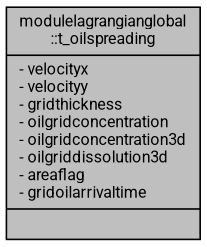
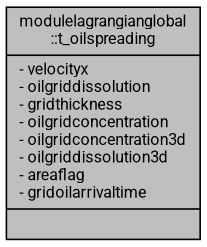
  digraph {
    fontname=Roboto
-   n1 [color=black fillcolor=grey75 fontcolor=black fontname=Roboto fontsize=10 height=0.2 label="{modulelagrangianglobal\l::t_oilspreading\n|- velocityx\l- velocityy\l- gridthickness\l- oilgridconcentration\l- oilgridconcentration3d\l- oilgriddissolution3d\l- areaflag\l- gridoilarrivaltime\l|}" shape=record style=filled width=0.4]
+   n1 [color=black fillcolor=grey75 fontcolor=black fontname=Roboto fontsize=10 height=0.2 label="{modulelagrangianglobal\l::t_oilspreading\n|- velocityx\l- oilgriddissolution\l- gridthickness\l- oilgridconcentration\l- oilgridconcentration3d\l- oilgriddissolution3d\l- areaflag\l- gridoilarrivaltime\l|}" shape=record style=filled width=0.4]
  }
